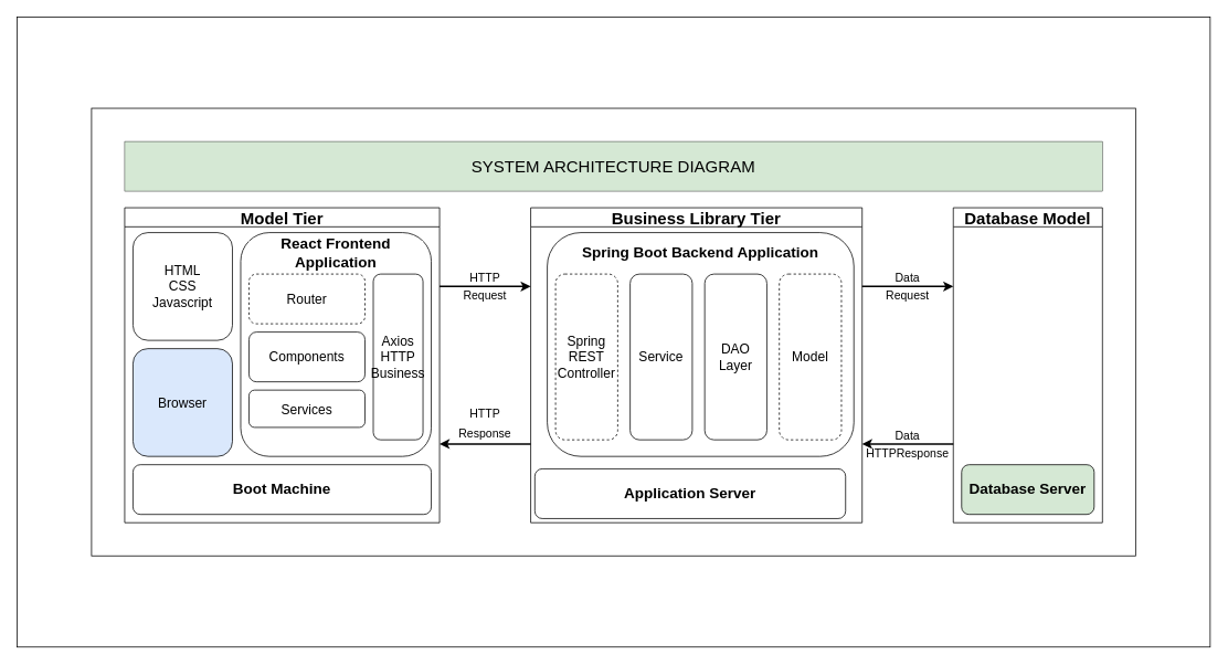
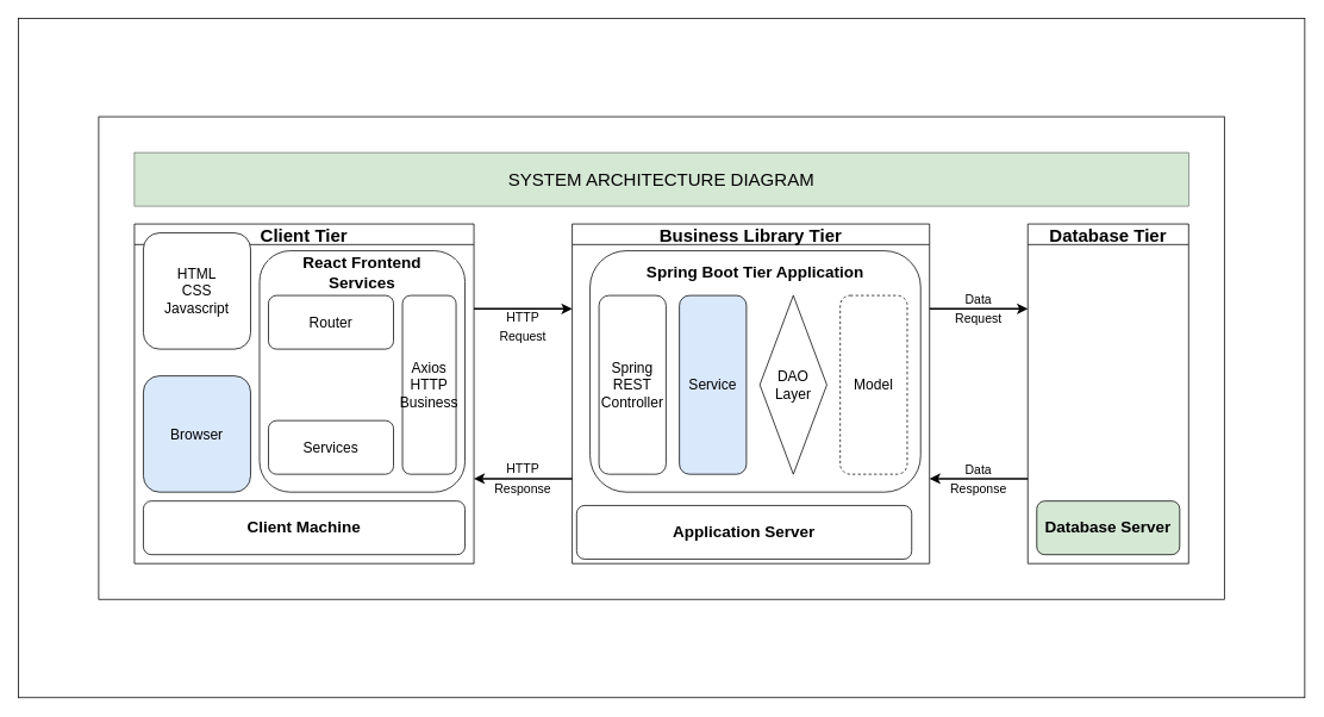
  <mxCell id="0" />
  <mxCell id="1" parent="0" />
  <mxCell id="2" value="" style="rounded=0;whiteSpace=wrap;html=1;" vertex="1" parent="1"><mxGeometry x="20" y="20" width="1440" height="760" as="geometry" /></mxCell>
  <mxCell id="3" value="" style="rounded=0;whiteSpace=wrap;html=1;" vertex="1" parent="1"><mxGeometry x="110" y="130" width="1260" height="540" as="geometry" /></mxCell>
- <mxCell id="4" value="&lt;p style=&quot;line-height: 50%; font-size: 14px;&quot;&gt;&lt;font style=&quot;font-size: 14px;&quot;&gt;Data&lt;/font&gt;&lt;/p&gt;&lt;p style=&quot;line-height: 50%; font-size: 14px;&quot;&gt;&lt;span style=&quot;background-color: initial;&quot;&gt;&lt;font style=&quot;font-size: 14px;&quot;&gt;HTTPResponse&lt;/font&gt;&lt;/span&gt;&lt;/p&gt;" style="rounded=0;whiteSpace=wrap;html=1;strokeColor=none;fontSize=15;spacingTop=0;spacing=2;" vertex="1" parent="1"><mxGeometry x="1050" y="460" width="90" height="150" as="geometry" /></mxCell>
+ <mxCell id="4" value="&lt;p style=&quot;line-height: 50%; font-size: 14px;&quot;&gt;&lt;font style=&quot;font-size: 14px;&quot;&gt;Data&lt;/font&gt;&lt;/p&gt;&lt;p style=&quot;line-height: 50%; font-size: 14px;&quot;&gt;&lt;span style=&quot;background-color: initial;&quot;&gt;&lt;font style=&quot;font-size: 14px;&quot;&gt;Response&lt;/font&gt;&lt;/span&gt;&lt;/p&gt;" style="rounded=0;whiteSpace=wrap;html=1;strokeColor=none;fontSize=15;spacingTop=0;spacing=2;" vertex="1" parent="1"><mxGeometry x="1050" y="460" width="90" height="150" as="geometry" /></mxCell>
  <mxCell id="5" value="&lt;p style=&quot;line-height: 50%; font-size: 14px;&quot;&gt;&lt;font style=&quot;font-size: 14px;&quot;&gt;Data&lt;/font&gt;&lt;/p&gt;&lt;p style=&quot;line-height: 50%; font-size: 14px;&quot;&gt;&lt;span style=&quot;background-color: initial;&quot;&gt;&lt;font style=&quot;font-size: 14px;&quot;&gt;Request&lt;/font&gt;&lt;/span&gt;&lt;/p&gt;" style="rounded=0;whiteSpace=wrap;html=1;strokeColor=none;fontSize=15;spacingTop=0;" vertex="1" parent="1"><mxGeometry x="1050" y="270" width="90" height="150" as="geometry" /></mxCell>
- <mxCell id="6" value="&lt;p style=&quot;line-height: 150%;&quot;&gt;&lt;font style=&quot;font-size: 14px;&quot;&gt;HTTP&lt;br style=&quot;&quot;&gt;Response&lt;/font&gt;&lt;/p&gt;" style="rounded=0;whiteSpace=wrap;html=1;strokeColor=none;fontSize=15;" vertex="1" parent="1"><mxGeometry x="540" y="455" width="90" height="110" as="geometry" /></mxCell>
- <mxCell id="7" value="&lt;p style=&quot;line-height: 150%; font-size: 14px;&quot;&gt;HTTP&lt;br style=&quot;&quot;&gt;Request&lt;/p&gt;" style="rounded=0;whiteSpace=wrap;html=1;strokeColor=none;fontSize=15;spacingTop=0;" vertex="1" parent="1"><mxGeometry x="540" y="270" width="90" height="150" as="geometry" /></mxCell>
- <mxCell id="8" value="&lt;font style=&quot;font-size: 20px;&quot;&gt;Model Tier&lt;/font&gt;" style="swimlane;whiteSpace=wrap;html=1;fontSize=20;" vertex="1" parent="1"><mxGeometry x="150" y="250" width="380" height="380" as="geometry" /></mxCell>
+ <mxCell id="6" value="&lt;p style=&quot;line-height: 150%;&quot;&gt;&lt;font style=&quot;font-size: 14px;&quot;&gt;HTTP&lt;br style=&quot;&quot;&gt;Response&lt;/font&gt;&lt;/p&gt;" style="rounded=0;whiteSpace=wrap;html=1;strokeColor=none;fontSize=15;" vertex="1" parent="1"><mxGeometry x="540" y="480" width="90" height="110" as="geometry" /></mxCell>
+ <mxCell id="7" value="&lt;p style=&quot;line-height: 150%; font-size: 14px;&quot;&gt;HTTP&lt;br style=&quot;&quot;&gt;Request&lt;/p&gt;" style="rounded=0;whiteSpace=wrap;html=1;strokeColor=none;fontSize=15;spacingTop=0;" vertex="1" parent="1"><mxGeometry x="540" y="290" width="90" height="150" as="geometry" /></mxCell>
+ <mxCell id="8" value="&lt;font style=&quot;font-size: 20px;&quot;&gt;Client Tier&lt;/font&gt;" style="swimlane;whiteSpace=wrap;html=1;fontSize=20;" vertex="1" parent="1"><mxGeometry x="150" y="250" width="380" height="380" as="geometry" /></mxCell>
  <mxCell id="9" value="" style="rounded=1;whiteSpace=wrap;html=1;strokeColor=default;" vertex="1" parent="8"><mxGeometry x="140" y="30" width="230" height="270" as="geometry" /></mxCell>
- <mxCell id="10" value="&lt;font style=&quot;font-size: 18px;&quot;&gt;React Frontend Application&lt;/font&gt;" style="rounded=0;whiteSpace=wrap;html=1;strokeColor=none;fontStyle=1;fontSize=18;" vertex="1" parent="8"><mxGeometry x="150" y="40" width="210" height="30" as="geometry" /></mxCell>
- <mxCell id="11" value="Router" style="rounded=1;whiteSpace=wrap;html=1;fontSize=16;dashed=1;" vertex="1" parent="8"><mxGeometry x="150" y="80" width="140" height="60" as="geometry" /></mxCell>
- <mxCell id="12" value="Components" style="rounded=1;whiteSpace=wrap;html=1;fontSize=16;" vertex="1" parent="8"><mxGeometry x="150" y="150" width="140" height="60" as="geometry" /></mxCell>
- <mxCell id="13" value="Services" style="rounded=1;whiteSpace=wrap;html=1;fontSize=16;" vertex="1" parent="8"><mxGeometry x="150" y="220" width="140" height="45" as="geometry" /></mxCell>
+ <mxCell id="10" value="&lt;font style=&quot;font-size: 18px;&quot;&gt;React Frontend Services&lt;/font&gt;" style="rounded=0;whiteSpace=wrap;html=1;strokeColor=none;fontStyle=1;fontSize=18;" vertex="1" parent="8"><mxGeometry x="150" y="40" width="210" height="30" as="geometry" /></mxCell>
+ <mxCell id="11" value="Router" style="rounded=1;whiteSpace=wrap;html=1;fontSize=16;" vertex="1" parent="8"><mxGeometry x="150" y="80" width="140" height="60" as="geometry" /></mxCell>
+ <mxCell id="13" value="Services" style="rounded=1;whiteSpace=wrap;html=1;fontSize=16;" vertex="1" parent="8"><mxGeometry x="150" y="220" width="140" height="60" as="geometry" /></mxCell>
  <mxCell id="14" value="Axios HTTP Business" style="rounded=1;whiteSpace=wrap;html=1;fontSize=16;" vertex="1" parent="8"><mxGeometry x="300" y="80" width="60" height="200" as="geometry" /></mxCell>
- <mxCell id="15" value="HTML&lt;br style=&quot;font-size: 16px;&quot;&gt;CSS&lt;br style=&quot;font-size: 16px;&quot;&gt;Javascript" style="rounded=1;whiteSpace=wrap;html=1;fontSize=16;" vertex="1" parent="8"><mxGeometry x="10" y="30" width="120" height="130" as="geometry" /></mxCell>
+ <mxCell id="15" value="HTML&lt;br style=&quot;font-size: 16px;&quot;&gt;CSS&lt;br style=&quot;font-size: 16px;&quot;&gt;Javascript" style="rounded=1;whiteSpace=wrap;html=1;fontSize=16;" vertex="1" parent="8"><mxGeometry x="10" y="10" width="120" height="130" as="geometry" /></mxCell>
  <mxCell id="16" value="Browser" style="rounded=1;whiteSpace=wrap;html=1;fontSize=16;fillColor=#dae8fc;" vertex="1" parent="8"><mxGeometry x="10" y="170" width="120" height="130" as="geometry" /></mxCell>
- <mxCell id="17" value="&lt;font style=&quot;font-size: 18px;&quot;&gt;Boot Machine&lt;/font&gt;" style="rounded=1;whiteSpace=wrap;html=1;fontStyle=1;fontSize=18;" vertex="1" parent="8"><mxGeometry x="10" y="310" width="360" height="60" as="geometry" /></mxCell>
+ <mxCell id="17" value="&lt;font style=&quot;font-size: 18px;&quot;&gt;Client Machine&lt;/font&gt;" style="rounded=1;whiteSpace=wrap;html=1;fontStyle=1;fontSize=18;" vertex="1" parent="8"><mxGeometry x="10" y="310" width="360" height="60" as="geometry" /></mxCell>
  <mxCell id="18" value="&lt;font style=&quot;font-size: 20px;&quot;&gt;Business Library Tier&lt;/font&gt;" style="swimlane;whiteSpace=wrap;html=1;fontSize=20;" vertex="1" parent="1"><mxGeometry x="640" y="250" width="400" height="380" as="geometry" /></mxCell>
  <mxCell id="19" value="&lt;font style=&quot;font-size: 18px;&quot;&gt;Application Server&lt;/font&gt;" style="rounded=1;whiteSpace=wrap;html=1;fontStyle=1;fontSize=18;" vertex="1" parent="18"><mxGeometry x="5" y="315" width="375" height="60" as="geometry" /></mxCell>
  <mxCell id="20" value="" style="rounded=1;whiteSpace=wrap;html=1;" vertex="1" parent="18"><mxGeometry x="20" y="30" width="370" height="270" as="geometry" /></mxCell>
- <mxCell id="21" value="Spring&lt;br style=&quot;font-size: 16px;&quot;&gt;REST&lt;br style=&quot;font-size: 16px;&quot;&gt;Controller" style="rounded=1;whiteSpace=wrap;html=1;fontSize=16;dashed=1;" vertex="1" parent="18"><mxGeometry x="30" y="80" width="75" height="200" as="geometry" /></mxCell>
- <mxCell id="22" value="Service" style="rounded=1;whiteSpace=wrap;html=1;fontSize=16;" vertex="1" parent="18"><mxGeometry x="120" y="80" width="75" height="200" as="geometry" /></mxCell>
- <mxCell id="23" value="DAO&lt;br&gt;Layer" style="rounded=1;whiteSpace=wrap;html=1;fontSize=16;" vertex="1" parent="18"><mxGeometry x="210" y="80" width="75" height="200" as="geometry" /></mxCell>
+ <mxCell id="21" value="Spring&lt;br style=&quot;font-size: 16px;&quot;&gt;REST&lt;br style=&quot;font-size: 16px;&quot;&gt;Controller" style="rounded=1;whiteSpace=wrap;html=1;fontSize=16;" vertex="1" parent="18"><mxGeometry x="30" y="80" width="75" height="200" as="geometry" /></mxCell>
+ <mxCell id="22" value="Service" style="rounded=1;whiteSpace=wrap;html=1;fontSize=16;fillColor=#dae8fc;" vertex="1" parent="18"><mxGeometry x="120" y="80" width="75" height="200" as="geometry" /></mxCell>
+ <mxCell id="23" value="DAO&lt;br&gt;Layer" style="rhombus;whiteSpace=wrap;html=1;fontSize=16;" vertex="1" parent="18"><mxGeometry x="210" y="80" width="75" height="200" as="geometry" /></mxCell>
  <mxCell id="24" value="Model" style="rounded=1;whiteSpace=wrap;html=1;fontSize=16;dashed=1;" vertex="1" parent="18"><mxGeometry x="300" y="80" width="75" height="200" as="geometry" /></mxCell>
- <mxCell id="25" value="&lt;font style=&quot;font-size: 18px;&quot;&gt;Spring Boot Backend Application&lt;/font&gt;" style="rounded=0;whiteSpace=wrap;html=1;strokeColor=none;fontStyle=1;fontSize=18;" vertex="1" parent="18"><mxGeometry x="60" y="40" width="290" height="30" as="geometry" /></mxCell>
- <mxCell id="26" value="&lt;font style=&quot;font-size: 20px;&quot;&gt;Database Model&lt;/font&gt;" style="swimlane;whiteSpace=wrap;html=1;fontSize=20;" vertex="1" parent="1"><mxGeometry x="1150" y="250" width="180" height="380" as="geometry" /></mxCell>
+ <mxCell id="25" value="&lt;font style=&quot;font-size: 18px;&quot;&gt;Spring Boot Tier Application&lt;/font&gt;" style="rounded=0;whiteSpace=wrap;html=1;strokeColor=none;fontStyle=1;fontSize=18;" vertex="1" parent="18"><mxGeometry x="60" y="40" width="290" height="30" as="geometry" /></mxCell>
+ <mxCell id="26" value="&lt;font style=&quot;font-size: 20px;&quot;&gt;Database Tier&lt;/font&gt;" style="swimlane;whiteSpace=wrap;html=1;fontSize=20;" vertex="1" parent="1"><mxGeometry x="1150" y="250" width="180" height="380" as="geometry" /></mxCell>
  <mxCell id="27" value="&lt;font style=&quot;font-size: 18px;&quot;&gt;Database Server&lt;/font&gt;" style="rounded=1;whiteSpace=wrap;html=1;fontStyle=1;fontSize=18;fillColor=#d5e8d4;" vertex="1" parent="26"><mxGeometry x="10" y="310" width="160" height="60" as="geometry" /></mxCell>
  <mxCell id="28" value="" style="endArrow=classic;html=1;rounded=0;strokeWidth=2;exitX=1;exitY=0.25;exitDx=0;exitDy=0;entryX=0;entryY=0.25;entryDx=0;entryDy=0;" edge="1" parent="1" source="8" target="18"><mxGeometry width="50" height="50" relative="1" as="geometry"><mxPoint x="530" y="380" as="sourcePoint" /><mxPoint x="630" y="380" as="targetPoint" /></mxGeometry></mxCell>
  <mxCell id="29" value="" style="endArrow=classic;html=1;rounded=0;strokeWidth=2;entryX=0;entryY=0.25;entryDx=0;entryDy=0;exitX=1;exitY=0.25;exitDx=0;exitDy=0;" edge="1" parent="1" source="18" target="26"><mxGeometry width="50" height="50" relative="1" as="geometry"><mxPoint x="1060" y="410" as="sourcePoint" /><mxPoint x="1110" y="380" as="targetPoint" /></mxGeometry></mxCell>
  <mxCell id="30" value="" style="endArrow=classic;html=1;rounded=0;strokeWidth=2;exitX=0;exitY=0.75;exitDx=0;exitDy=0;entryX=1;entryY=0.75;entryDx=0;entryDy=0;" edge="1" parent="1" source="18" target="8"><mxGeometry width="50" height="50" relative="1" as="geometry"><mxPoint x="540" y="680" as="sourcePoint" /><mxPoint x="640" y="680" as="targetPoint" /></mxGeometry></mxCell>
  <mxCell id="31" value="" style="endArrow=classic;html=1;rounded=0;strokeWidth=2;exitX=0;exitY=0.75;exitDx=0;exitDy=0;entryX=1;entryY=0.75;entryDx=0;entryDy=0;" edge="1" parent="1" source="26" target="18"><mxGeometry width="50" height="50" relative="1" as="geometry"><mxPoint x="1140" y="680" as="sourcePoint" /><mxPoint x="1040" y="680" as="targetPoint" /></mxGeometry></mxCell>
  <mxCell id="32" value="&lt;font style=&quot;font-size: 20px;&quot;&gt;SYSTEM ARCHITECTURE DIAGRAM&lt;/font&gt;" style="rounded=0;whiteSpace=wrap;html=1;strokeWidth=0.5;fillColor=#d5e8d4;" vertex="1" parent="1"><mxGeometry x="150" y="170" width="1180" height="60" as="geometry" /></mxCell>
